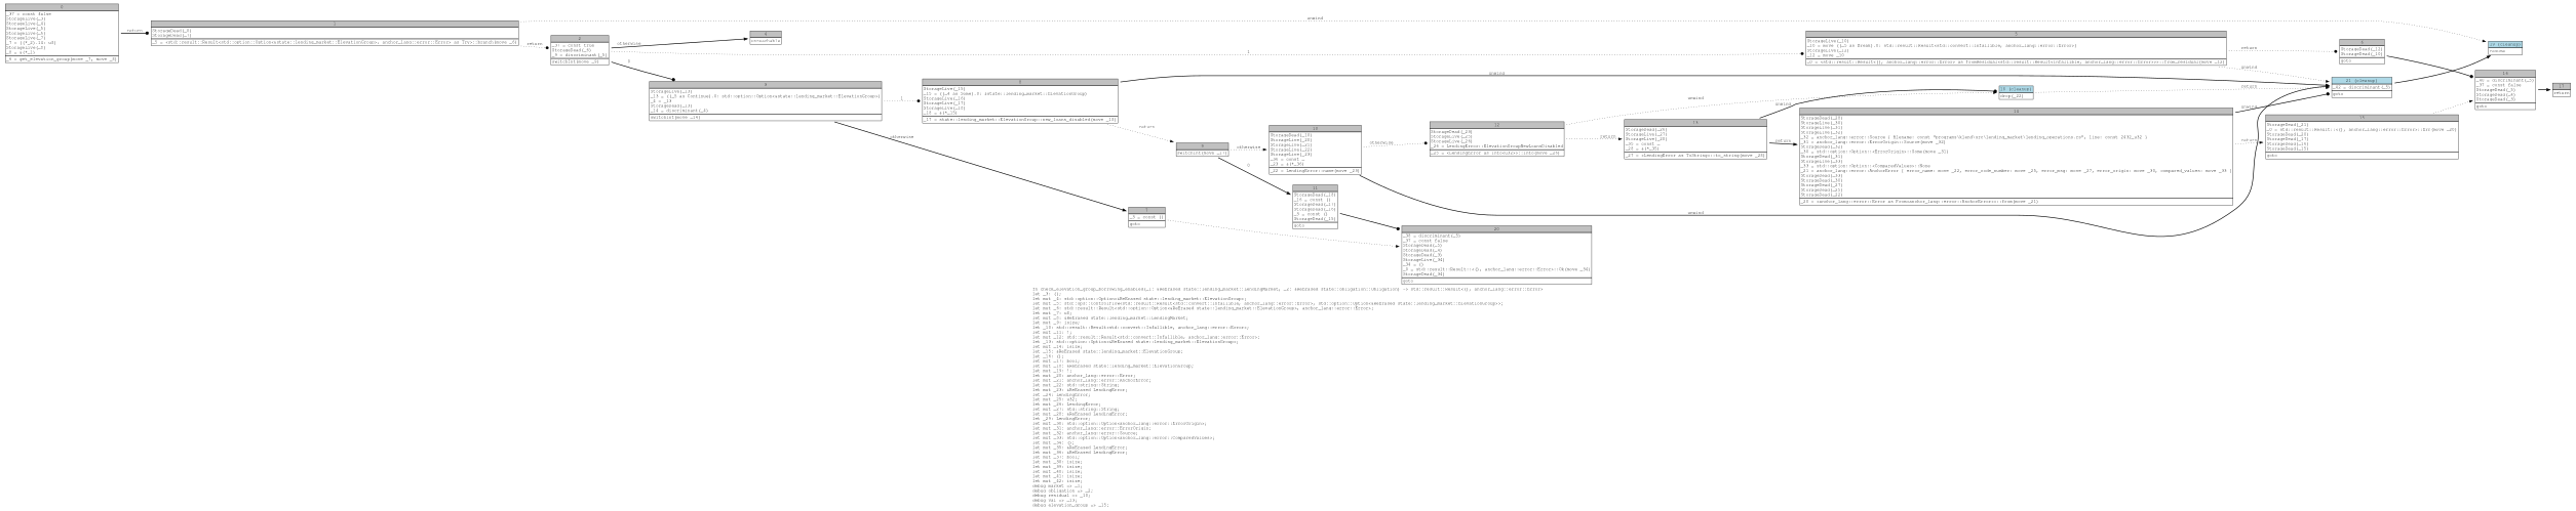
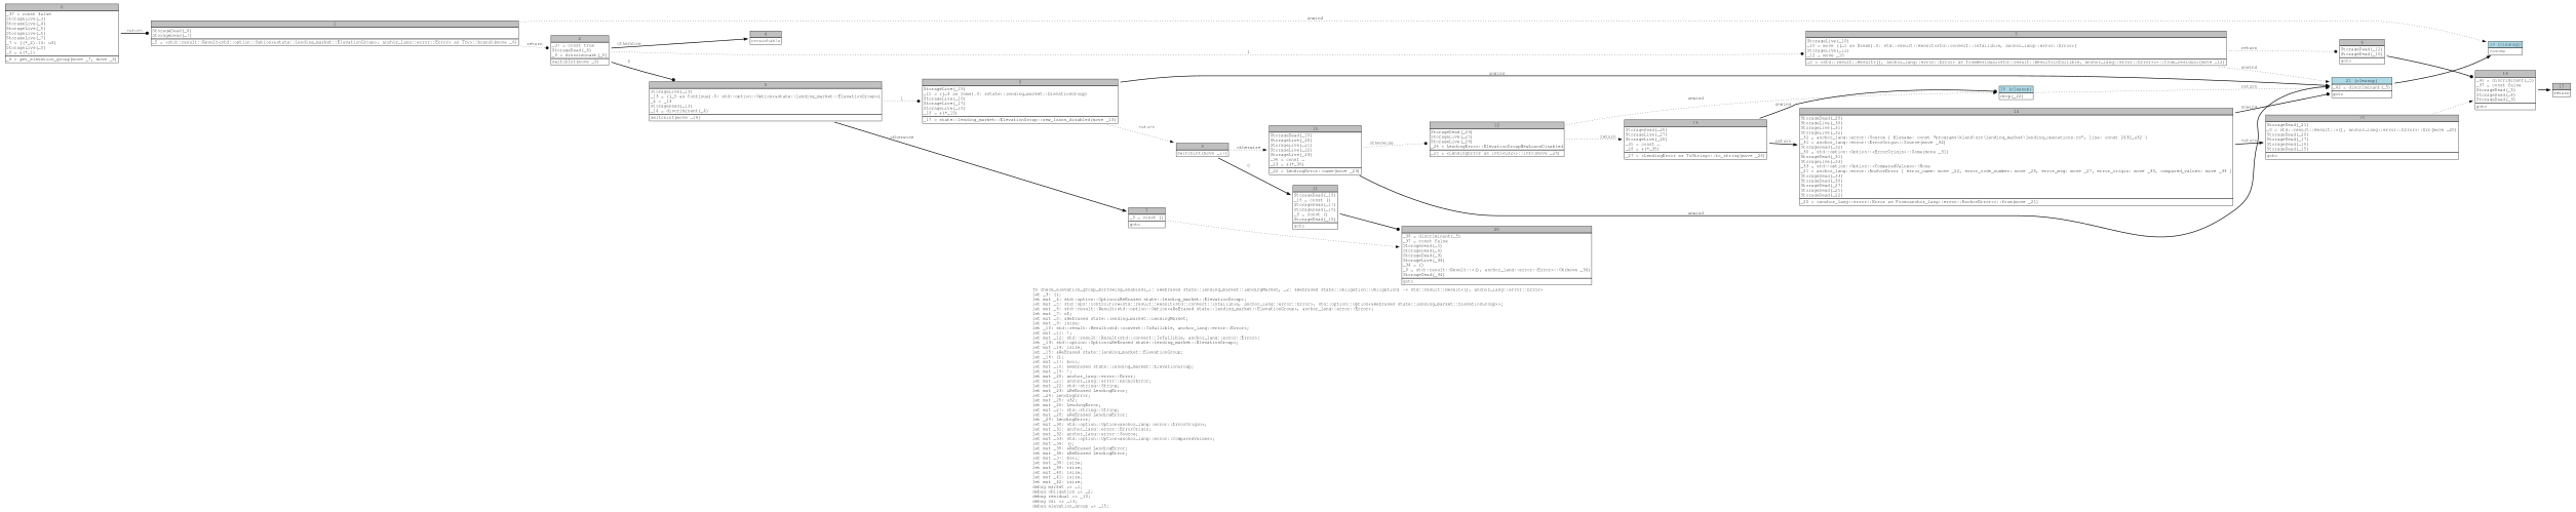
  digraph {
    fontname="Courier, monospace"
    label=<fn check_elevation_group_borrowing_enabled(_1: &amp;ReErased state::lending_market::LendingMarket, _2: &amp;ReErased state::obligation::Obligation) -&gt; std::result::Result&lt;(), anchor_lang::error::Error&gt;<br align="left"/>let _3: ();<br align="left"/>let mut _4: std::option::Option&lt;&amp;ReErased state::lending_market::ElevationGroup&gt;;<br align="left"/>let mut _5: std::ops::ControlFlow&lt;std::result::Result&lt;std::convert::Infallible, anchor_lang::error::Error&gt;, std::option::Option&lt;&amp;ReErased state::lending_market::ElevationGroup&gt;&gt;;<br align="left"/>let mut _6: std::result::Result&lt;std::option::Option&lt;&amp;ReErased state::lending_market::ElevationGroup&gt;, anchor_lang::error::Error&gt;;<br align="left"/>let mut _7: u8;<br align="left"/>let mut _8: &amp;ReErased state::lending_market::LendingMarket;<br align="left"/>let mut _9: isize;<br align="left"/>let _10: std::result::Result&lt;std::convert::Infallible, anchor_lang::error::Error&gt;;<br align="left"/>let mut _11: !;<br align="left"/>let mut _12: std::result::Result&lt;std::convert::Infallible, anchor_lang::error::Error&gt;;<br align="left"/>let _13: std::option::Option&lt;&amp;ReErased state::lending_market::ElevationGroup&gt;;<br align="left"/>let mut _14: isize;<br align="left"/>let _15: &amp;ReErased state::lending_market::ElevationGroup;<br align="left"/>let _16: ();<br align="left"/>let mut _17: bool;<br align="left"/>let mut _18: &amp;ReErased state::lending_market::ElevationGroup;<br align="left"/>let mut _19: !;<br align="left"/>let mut _20: anchor_lang::error::Error;<br align="left"/>let mut _21: anchor_lang::error::AnchorError;<br align="left"/>let mut _22: std::string::String;<br align="left"/>let mut _23: &amp;ReErased LendingError;<br align="left"/>let _24: LendingError;<br align="left"/>let mut _25: u32;<br align="left"/>let mut _26: LendingError;<br align="left"/>let mut _27: std::string::String;<br align="left"/>let mut _28: &amp;ReErased LendingError;<br align="left"/>let _29: LendingError;<br align="left"/>let mut _30: std::option::Option&lt;anchor_lang::error::ErrorOrigin&gt;;<br align="left"/>let mut _31: anchor_lang::error::ErrorOrigin;<br align="left"/>let mut _32: anchor_lang::error::Source;<br align="left"/>let mut _33: std::option::Option&lt;anchor_lang::error::ComparedValues&gt;;<br align="left"/>let mut _34: ();<br align="left"/>let mut _35: &amp;ReErased LendingError;<br align="left"/>let mut _36: &amp;ReErased LendingError;<br align="left"/>let mut _37: bool;<br align="left"/>let mut _38: isize;<br align="left"/>let mut _39: isize;<br align="left"/>let mut _40: isize;<br align="left"/>let mut _41: isize;<br align="left"/>let mut _42: isize;<br align="left"/>debug market =&gt; _1;<br align="left"/>debug obligation =&gt; _2;<br align="left"/>debug residual =&gt; _10;<br align="left"/>debug val =&gt; _13;<br align="left"/>debug elevation_group =&gt; _15;<br align="left"/>>
    rankdir=LR
    node [fontname="Courier, monospace" shape=none]
    edge [arrowhead=normal fontname="Courier, monospace" style=bold]
    n1 [label=<<table border="0" cellborder="1" cellspacing="0"><tr><td bgcolor="gray" align="center" colspan="1">0</td></tr><tr><td align="left" balign="left">_37 = const false<br/>StorageLive(_3)<br/>StorageLive(_4)<br/>StorageLive(_5)<br/>StorageLive(_6)<br/>StorageLive(_7)<br/>_7 = ((*_2).14: u8)<br/>StorageLive(_8)<br/>_8 = &amp;(*_1)<br/></td></tr><tr><td align="left">_6 = get_elevation_group(move _7, move _8)</td></tr></table>>]
    n2 [label=<<table border="0" cellborder="1" cellspacing="0"><tr><td bgcolor="gray" align="center" colspan="1">1</td></tr><tr><td align="left" balign="left">StorageDead(_8)<br/>StorageDead(_7)<br/></td></tr><tr><td align="left">_5 = &lt;std::result::Result&lt;std::option::Option&lt;&amp;state::lending_market::ElevationGroup&gt;, anchor_lang::error::Error&gt; as Try&gt;::branch(move _6)</td></tr></table>>]
    n3 [label=<<table border="0" cellborder="1" cellspacing="0"><tr><td bgcolor="gray" align="center" colspan="1">2</td></tr><tr><td align="left" balign="left">_37 = const true<br/>StorageDead(_6)<br/>_9 = discriminant(_5)<br/></td></tr><tr><td align="left">switchInt(move _9)</td></tr></table>>]
    n4 [label=<<table border="0" cellborder="1" cellspacing="0"><tr><td bgcolor="lightblue" align="center" colspan="1">19 (cleanup)</td></tr><tr><td align="left">resume</td></tr></table>>]
    n5 [label=<<table border="0" cellborder="1" cellspacing="0"><tr><td bgcolor="gray" align="center" colspan="1">3</td></tr><tr><td align="left" balign="left">StorageLive(_13)<br/>_13 = ((_5 as Continue).0: std::option::Option&lt;&amp;state::lending_market::ElevationGroup&gt;)<br/>_4 = _13<br/>StorageDead(_13)<br/>_14 = discriminant(_4)<br/></td></tr><tr><td align="left">switchInt(move _14)</td></tr></table>>]
    n6 [label=<<table border="0" cellborder="1" cellspacing="0"><tr><td bgcolor="gray" align="center" colspan="1">4</td></tr><tr><td align="left">unreachable</td></tr></table>>]
    n7 [label=<<table border="0" cellborder="1" cellspacing="0"><tr><td bgcolor="gray" align="center" colspan="1">5</td></tr><tr><td align="left" balign="left">StorageLive(_10)<br/>_10 = move ((_5 as Break).0: std::result::Result&lt;std::convert::Infallible, anchor_lang::error::Error&gt;)<br/>StorageLive(_12)<br/>_12 = move _10<br/></td></tr><tr><td align="left">_0 = &lt;std::result::Result&lt;(), anchor_lang::error::Error&gt; as FromResidual&lt;std::result::Result&lt;Infallible, anchor_lang::error::Error&gt;&gt;&gt;::from_residual(move _12)</td></tr></table>>]
    n8 [label=<<table border="0" cellborder="1" cellspacing="0"><tr><td bgcolor="gray" align="center" colspan="1">7</td></tr><tr><td align="left" balign="left">_3 = const ()<br/></td></tr><tr><td align="left">goto</td></tr></table>>]
    n9 [label=<<table border="0" cellborder="1" cellspacing="0"><tr><td bgcolor="gray" align="center" colspan="1">8</td></tr><tr><td align="left" balign="left">StorageLive(_15)<br/>_15 = ((_4 as Some).0: &amp;state::lending_market::ElevationGroup)<br/>StorageLive(_16)<br/>StorageLive(_17)<br/>StorageLive(_18)<br/>_18 = &amp;(*_15)<br/></td></tr><tr><td align="left">_17 = state::lending_market::ElevationGroup::new_loans_disabled(move _18)</td></tr></table>>]
    n10 [label=<<table border="0" cellborder="1" cellspacing="0"><tr><td bgcolor="gray" align="center" colspan="1">6</td></tr><tr><td align="left" balign="left">StorageDead(_12)<br/>StorageDead(_10)<br/></td></tr><tr><td align="left">goto</td></tr></table>>]
    n11 [label=<<table border="0" cellborder="1" cellspacing="0"><tr><td bgcolor="lightblue" align="center" colspan="1">21 (cleanup)</td></tr><tr><td align="left" balign="left">_42 = discriminant(_5)<br/></td></tr><tr><td align="left">goto</td></tr></table>>]
    n12 [label=<<table border="0" cellborder="1" cellspacing="0"><tr><td bgcolor="gray" align="center" colspan="1">20</td></tr><tr><td align="left" balign="left">_38 = discriminant(_5)<br/>_37 = const false<br/>StorageDead(_5)<br/>StorageDead(_4)<br/>StorageDead(_3)<br/>StorageLive(_34)<br/>_34 = ()<br/>_0 = std::result::Result::&lt;(), anchor_lang::error::Error&gt;::Ok(move _34)<br/>StorageDead(_34)<br/></td></tr><tr><td align="left">goto</td></tr></table>>]
    n13 [label=<<table border="0" cellborder="1" cellspacing="0"><tr><td bgcolor="gray" align="center" colspan="1">9</td></tr><tr><td align="left">switchInt(move _17)</td></tr></table>>]
    n14 [label=<<table border="0" cellborder="1" cellspacing="0"><tr><td bgcolor="gray" align="center" colspan="1">16</td></tr><tr><td align="left" balign="left">_40 = discriminant(_5)<br/>_37 = const false<br/>StorageDead(_5)<br/>StorageDead(_4)<br/>StorageDead(_3)<br/></td></tr><tr><td align="left">goto</td></tr></table>>]
    n15 [label=<<table border="0" cellborder="1" cellspacing="0"><tr><td bgcolor="gray" align="center" colspan="1">17</td></tr><tr><td align="left">return</td></tr></table>>]
    n16 [label=<<table border="0" cellborder="1" cellspacing="0"><tr><td bgcolor="gray" align="center" colspan="1">10</td></tr><tr><td align="left" balign="left">StorageDead(_18)<br/>StorageLive(_20)<br/>StorageLive(_21)<br/>StorageLive(_22)<br/>StorageLive(_23)<br/>_36 = const _<br/>_23 = &amp;(*_36)<br/></td></tr><tr><td align="left">_22 = LendingError::name(move _23)</td></tr></table>>]
    n17 [label=<<table border="0" cellborder="1" cellspacing="0"><tr><td bgcolor="gray" align="center" colspan="1">11</td></tr><tr><td align="left" balign="left">StorageDead(_18)<br/>_16 = const ()<br/>StorageDead(_17)<br/>StorageDead(_16)<br/>_3 = const ()<br/>StorageDead(_15)<br/></td></tr><tr><td align="left">goto</td></tr></table>>]
    n18 [label=<<table border="0" cellborder="1" cellspacing="0"><tr><td bgcolor="gray" align="center" colspan="1">12</td></tr><tr><td align="left" balign="left">StorageDead(_23)<br/>StorageLive(_25)<br/>StorageLive(_26)<br/>_26 = LendingError::ElevationGroupNewLoansDisabled<br/></td></tr><tr><td align="left">_25 = &lt;LendingError as Into&lt;u32&gt;&gt;::into(move _26)</td></tr></table>>]
    n19 [label=<<table border="0" cellborder="1" cellspacing="0"><tr><td bgcolor="gray" align="center" colspan="1">13</td></tr><tr><td align="left" balign="left">StorageDead(_26)<br/>StorageLive(_27)<br/>StorageLive(_28)<br/>_35 = const _<br/>_28 = &amp;(*_35)<br/></td></tr><tr><td align="left">_27 = &lt;LendingError as ToString&gt;::to_string(move _28)</td></tr></table>>]
    n20 [label=<<table border="0" cellborder="1" cellspacing="0"><tr><td bgcolor="lightblue" align="center" colspan="1">18 (cleanup)</td></tr><tr><td align="left">drop(_22)</td></tr></table>>]
    n21 [label=<<table border="0" cellborder="1" cellspacing="0"><tr><td bgcolor="gray" align="center" colspan="1">14</td></tr><tr><td align="left" balign="left">StorageDead(_28)<br/>StorageLive(_30)<br/>StorageLive(_31)<br/>StorageLive(_32)<br/>_32 = anchor_lang::error::Source { filename: const &quot;programs\\klend\\src\\lending_market\\lending_operations.rs&quot;, line: const 2432_u32 }<br/>_31 = anchor_lang::error::ErrorOrigin::Source(move _32)<br/>StorageDead(_32)<br/>_30 = std::option::Option::&lt;ErrorOrigin&gt;::Some(move _31)<br/>StorageDead(_31)<br/>StorageLive(_33)<br/>_33 = std::option::Option::&lt;ComparedValues&gt;::None<br/>_21 = anchor_lang::error::AnchorError { error_name: move _22, error_code_number: move _25, error_msg: move _27, error_origin: move _30, compared_values: move _33 }<br/>StorageDead(_33)<br/>StorageDead(_30)<br/>StorageDead(_27)<br/>StorageDead(_25)<br/>StorageDead(_22)<br/></td></tr><tr><td align="left">_20 = &lt;anchor_lang::error::Error as From&lt;anchor_lang::error::AnchorError&gt;&gt;::from(move _21)</td></tr></table>>]
    n22 [label=<<table border="0" cellborder="1" cellspacing="0"><tr><td bgcolor="gray" align="center" colspan="1">15</td></tr><tr><td align="left" balign="left">StorageDead(_21)<br/>_0 = std::result::Result::&lt;(), anchor_lang::error::Error&gt;::Err(move _20)<br/>StorageDead(_20)<br/>StorageDead(_17)<br/>StorageDead(_16)<br/>StorageDead(_15)<br/></td></tr><tr><td align="left">goto</td></tr></table>>]
    n1 -> n2 [arrowhead=dot label=return]
    n2 -> n3 [arrowhead=dot label=return style=dotted]
    n2 -> n4 [label=unwind style=dotted]
    n3 -> n5 [arrowhead=dot label=0]
    n3 -> n6 [label=otherwise]
    n3 -> n7 [arrowhead=dot label=1 style=dotted]
    n5 -> n8 [label=otherwise]
    n5 -> n9 [arrowhead=dot label=1 style=dotted]
    n7 -> n10 [arrowhead=dot label=return style=dotted]
    n7 -> n11 [label=unwind style=dotted]
    n8 -> n12 [style=dotted]
    n9 -> n11 [label=unwind]
    n9 -> n13 [label=return style=dotted]
    n10 -> n14 [arrowhead=dot]
    n11 -> n4
    n13 -> n16 [label=otherwise style=dotted]
    n13 -> n17 [label=0]
    n14 -> n15
    n16 -> n11 [label=unwind]
    n16 -> n18 [arrowhead=dot label=otherwise style=dotted]
    n17 -> n12 [arrowhead=dot]
    n18 -> n19 [label=return style=dotted]
    n18 -> n20 [label=unwind style=dotted]
    n19 -> n20 [arrowhead=dot label=unwind]
    n19 -> n21 [label=return]
    n20 -> n11 [label=return style=dotted]
    n21 -> n11 [arrowhead=dot label=unwind]
-   n21 -> n22 [label=return style=dotted]
+   n21 -> n22 [label=return]
    n22 -> n14 [style=dotted]
  }
